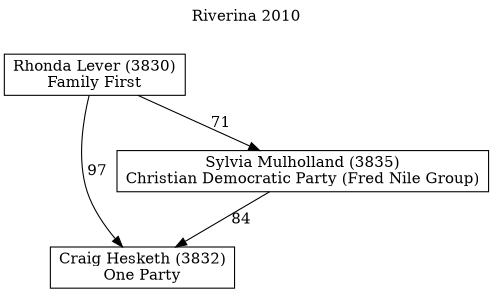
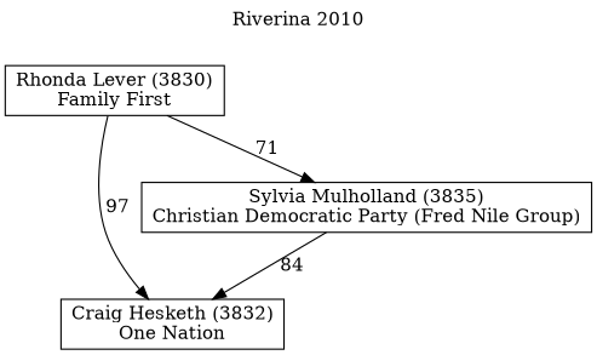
  digraph {
    label="Riverina 2010"
    labelloc=t
    mclimit=2
    node [shape=box]
-   n1 [label="Craig Hesketh (3832)\nOne Party"]
+   n1 [label="Craig Hesketh (3832)\nOne Nation"]
    n2 [label="Sylvia Mulholland (3835)\nChristian Democratic Party (Fred Nile Group)"]
    n3 [label="Rhonda Lever (3830)\nFamily First"]
    n2 -> n1 [label=84]
    n3 -> n1 [label=97]
    n3 -> n2 [label=71]
  }
